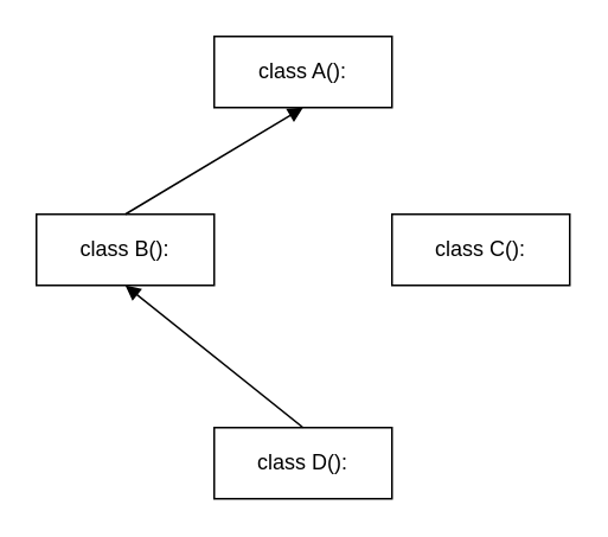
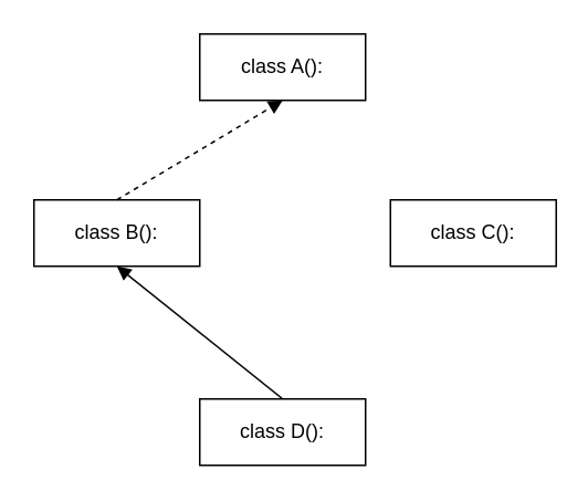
  <mxCell id="0" />
  <mxCell id="1" parent="0" />
  <mxCell id="2" value="class A():" style="whiteSpace=wrap;html=1;align=center;" vertex="1" parent="1"><mxGeometry x="120" y="20" width="100" height="40" as="geometry" /></mxCell>
  <mxCell id="3" value="class B():" style="whiteSpace=wrap;html=1;align=center;" vertex="1" parent="1"><mxGeometry x="20" y="120" width="100" height="40" as="geometry" /></mxCell>
- <mxCell id="4" value="class C():" style="whiteSpace=wrap;html=1;align=center;" vertex="1" parent="1"><mxGeometry x="220" y="120" width="100" height="40" as="geometry" /></mxCell>
+ <mxCell id="4" value="class C():" style="whiteSpace=wrap;html=1;align=center;" vertex="1" parent="1"><mxGeometry x="235" y="120" width="100" height="40" as="geometry" /></mxCell>
  <mxCell id="5" value="class D():" style="whiteSpace=wrap;html=1;align=center;" vertex="1" parent="1"><mxGeometry x="120" y="240" width="100" height="40" as="geometry" /></mxCell>
- <mxCell id="6" value="" style="html=1;verticalAlign=bottom;endArrow=block;curved=0;rounded=0;exitX=0.5;exitY=0;exitDx=0;exitDy=0;entryX=0.5;entryY=1;entryDx=0;entryDy=0;" edge="1" parent="1" source="3" target="2"><mxGeometry width="80" relative="1" as="geometry"><mxPoint x="160" y="110" as="sourcePoint" /><mxPoint x="240" y="110" as="targetPoint" /></mxGeometry></mxCell>
+ <mxCell id="6" value="" style="html=1;verticalAlign=bottom;endArrow=block;curved=0;rounded=0;exitX=0.5;exitY=0;exitDx=0;exitDy=0;entryX=0.5;entryY=1;entryDx=0;entryDy=0;dashed=1;" edge="1" parent="1" source="3" target="2"><mxGeometry width="80" relative="1" as="geometry"><mxPoint x="160" y="110" as="sourcePoint" /><mxPoint x="240" y="110" as="targetPoint" /></mxGeometry></mxCell>
  <mxCell id="7" value="" style="html=1;verticalAlign=bottom;endArrow=block;curved=0;rounded=0;exitX=0.5;exitY=0;exitDx=0;exitDy=0;entryX=0.5;entryY=1;entryDx=0;entryDy=0;" edge="1" parent="1" source="5" target="3"><mxGeometry width="80" relative="1" as="geometry"><mxPoint x="80" y="130" as="sourcePoint" /><mxPoint x="180" y="70" as="targetPoint" /></mxGeometry></mxCell>
